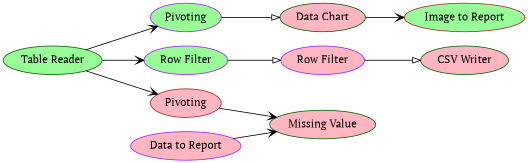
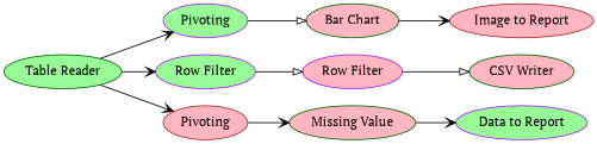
  digraph {
    fontname="PT Serif"
    rankdir=LR
    node [color=purple fillcolor=palegreen fontname="PT Serif" style=filled]
    edge [arrowhead=vee fontname="PT Serif"]
    n1 [label=Pivoting]
-   n2 [color=darkgreen fillcolor=lightpink label="Data Chart"]
-   n3 [color=brown label="Image to Report"]
+   n2 [color=darkgreen fillcolor=lightpink label="Bar Chart"]
+   n3 [color=brown fillcolor=lightpink label="Image to Report"]
    n4 [color=darkgreen label="Table Reader"]
    n5 [label="Row Filter"]
    n6 [color=brown fillcolor=lightpink label=Pivoting]
    n7 [fillcolor=lightpink label="Row Filter"]
    n8 [color=darkgreen fillcolor=lightpink label="Missing Value"]
    n9 [color=darkgreen fillcolor=lightpink label="CSV Writer"]
-   n10 [fillcolor=lightpink label="Data to Report"]
+   n10 [label="Data to Report"]
    n1 -> n2 [arrowhead=onormal]
    n2 -> n3
    n4 -> n1
    n4 -> n5
    n4 -> n6
    n5 -> n7 [arrowhead=onormal]
    n6 -> n8
    n7 -> n9 [arrowhead=onormal]
-   n10 -> n8
+   n8 -> n10
  }
